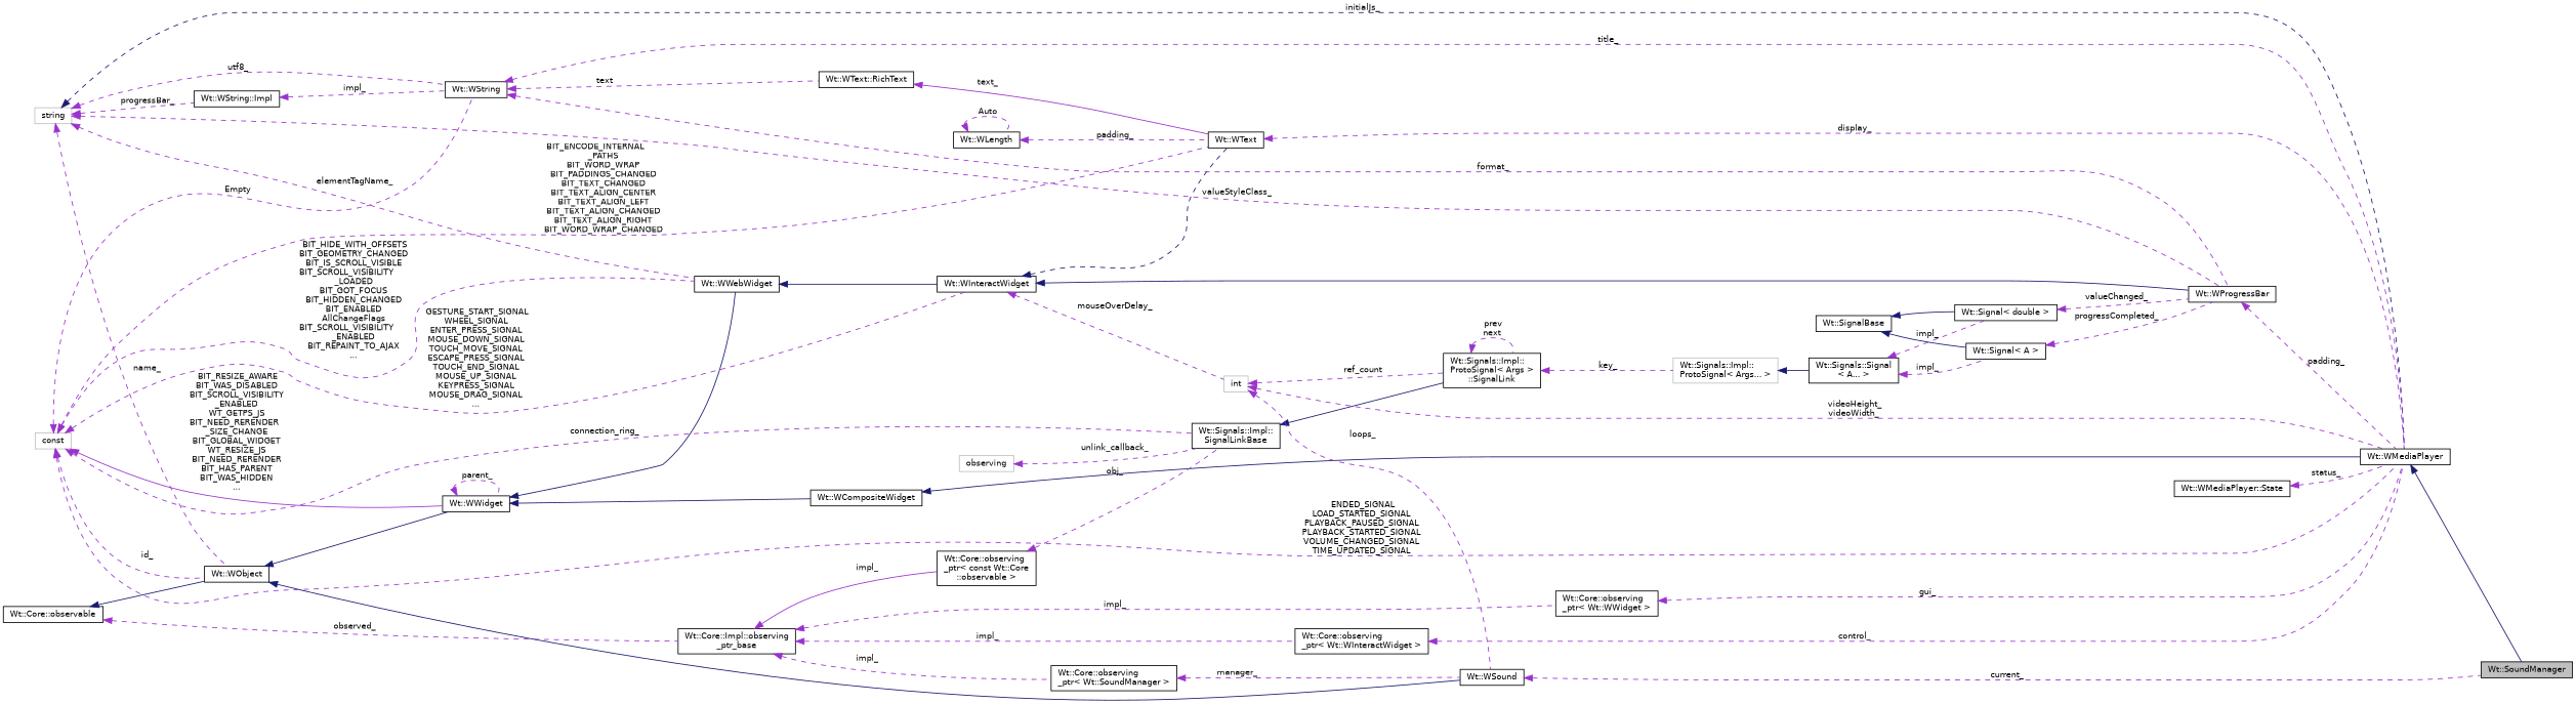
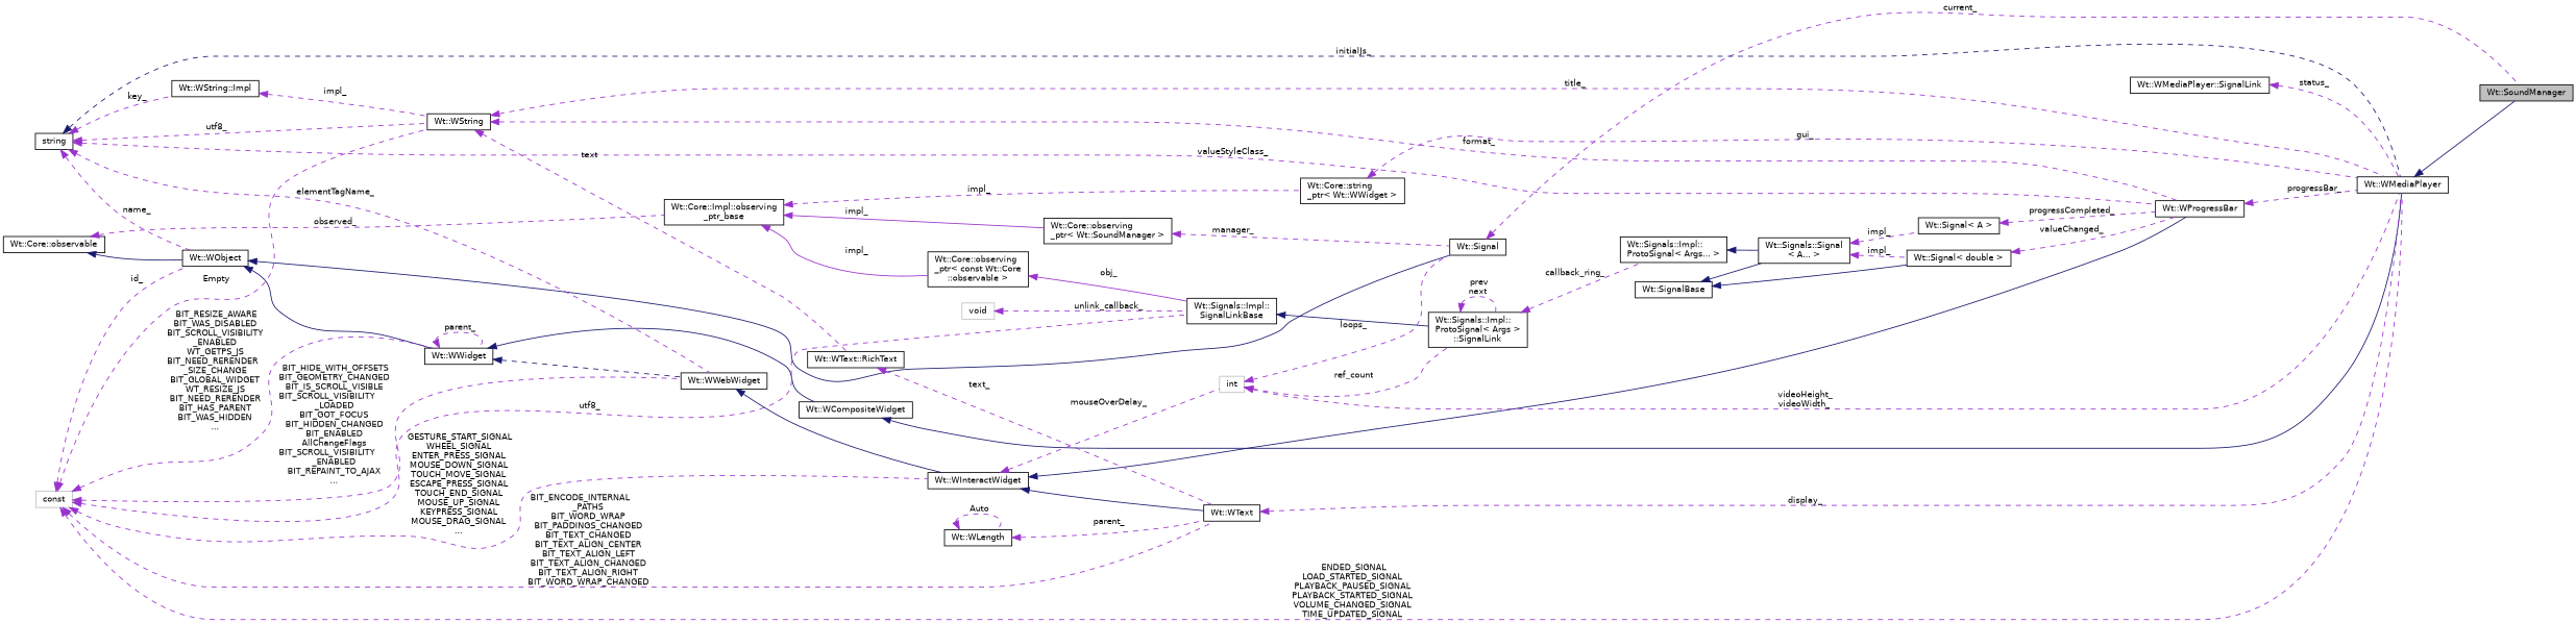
  digraph {
    rankdir=LR
    node [color=black fillcolor=white fontname=Helvetica fontsize=10 shape=record style=filled]
    edge [color=darkorchid3 dir=back fontname=Helvetica fontsize=10 labelfontname=Helvetica labelfontsize=10 style=dashed]
    n1 [fillcolor=grey75 fontcolor=black height=0.2 label="Wt::SoundManager" width=0.4]
    n2 [height=0.2 label="Wt::WMediaPlayer" width=0.4]
    n3 [height=0.2 label="Wt::WCompositeWidget" width=0.4]
    n4 [height=0.2 label="Wt::WWidget" width=0.4]
    n5 [height=0.2 label="Wt::WWebWidget" width=0.4]
    n6 [height=0.2 label="Wt::WInteractWidget" width=0.4]
    n7 [height=0.2 label="Wt::WObject" width=0.4]
-   n8 [height=0.2 label="Wt::WSound" width=0.4]
+   n8 [height=0.2 label="Wt::Signal" width=0.4]
    n9 [height=0.2 label="Wt::Core::observable" width=0.4]
    n10 [height=0.2 label="Wt::Core::Impl::observing\l_ptr_base" width=0.4]
-   n11 [height=0.2 label="Wt::Core::observing\l_ptr\< Wt::WInteractWidget \>" width=0.4]
-   n12 [height=0.2 label="Wt::Core::observing\l_ptr\< Wt::WWidget \>" width=0.4]
+   n12 [height=0.2 label="Wt::Core::string\l_ptr\< Wt::WWidget \>" width=0.4]
    n13 [height=0.2 label="Wt::Core::observing\l_ptr\< const Wt::Core\l::observable \>" width=0.4]
    n14 [height=0.2 label="Wt::Core::observing\l_ptr\< Wt::SoundManager \>" width=0.4]
-   n15 [color=grey75 height=0.2 label=string width=0.4]
+   n15 [height=0.2 label=string width=0.4]
    n16 [height=0.2 label="Wt::WString" width=0.4]
    n17 [height=0.2 label="Wt::WString::Impl" width=0.4]
    n18 [height=0.2 label="Wt::WProgressBar" width=0.4]
    n19 [height=0.2 label="Wt::WText::RichText" width=0.4]
    n20 [color=grey75 height=0.2 label=const width=0.4]
    n21 [height=0.2 label="Wt::WText" width=0.4]
    n22 [height=0.2 label="Wt::Signals::Impl::\lSignalLinkBase" width=0.4]
    n23 [color=grey75 height=0.2 label=int width=0.4]
    n24 [height=0.2 label="Wt::Signals::Impl::\lProtoSignal\< Args \>\l::SignalLink" width=0.4]
-   n25 [color=grey75 height=0.2 label="Wt::Signals::Impl::\lProtoSignal\< Args... \>" width=0.4]
+   n25 [height=0.2 label="Wt::Signals::Impl::\lProtoSignal\< Args... \>" width=0.4]
    n26 [height=0.2 label="Wt::WLength" width=0.4]
-   n27 [height=0.2 label="Wt::WMediaPlayer::State" width=0.4]
+   n27 [height=0.2 label="Wt::WMediaPlayer::SignalLink" width=0.4]
    n28 [height=0.2 label="Wt::Signal\< A \>" width=0.4]
    n29 [height=0.2 label="Wt::SignalBase" width=0.4]
    n30 [height=0.2 label="Wt::Signal\< double \>" width=0.4]
    n31 [height=0.2 label="Wt::Signals::Signal\l\< A... \>" width=0.4]
-   n32 [color=grey75 height=0.2 label=observing width=0.4]
+   n32 [color=grey75 height=0.2 label=void width=0.4]
    n2 -> n1 [color=midnightblue style=solid]
    n3 -> n2 [color=midnightblue style=solid]
    n4 -> n3 [color=midnightblue style=solid]
    n4 -> n4 [label=" parent_"]
-   n4 -> n5 [color=midnightblue style=solid]
+   n4 -> n5 [color=midnightblue]
    n5 -> n6 [color=midnightblue style=solid]
    n6 -> n18 [color=midnightblue style=solid]
-   n6 -> n21 [color=midnightblue]
+   n6 -> n21 [color=midnightblue style=solid]
    n6 -> n23 [label=" mouseOverDelay_"]
    n7 -> n4 [color=midnightblue style=solid]
    n7 -> n8 [color=midnightblue style=solid]
    n8 -> n1 [label=" current_"]
    n9 -> n7 [color=midnightblue style=solid]
    n9 -> n10 [label=" observed_"]
-   n10 -> n11 [label=" impl_"]
    n10 -> n12 [label=" impl_"]
    n10 -> n13 [label=" impl_" style=solid]
-   n10 -> n14 [label=" impl_"]
-   n11 -> n2 [label=" control_"]
+   n10 -> n14 [label=" impl_" style=solid]
    n12 -> n2 [label=" gui_"]
-   n13 -> n22 [label=" obj_"]
+   n13 -> n22 [label=" obj_" style=solid]
    n14 -> n8 [label=" manager_"]
    n15 -> n2 [color=midnightblue label=" initialJs_"]
    n15 -> n5 [label=" elementTagName_"]
    n15 -> n7 [label=" name_"]
    n15 -> n16 [label=" utf8_"]
-   n15 -> n17 [label=" progressBar_"]
+   n15 -> n17 [label=" key_"]
    n15 -> n18 [label=" valueStyleClass_"]
    n16 -> n2 [label=" title_"]
    n16 -> n18 [label=" format_"]
    n16 -> n19 [label=" text"]
    n17 -> n16 [label=" impl_"]
-   n18 -> n2 [label=" padding_"]
-   n19 -> n21 [label=" text_" style=solid]
+   n18 -> n2 [label=" progressBar_"]
+   n19 -> n21 [label=" text_"]
    n20 -> n2 [label=" ENDED_SIGNAL\nLOAD_STARTED_SIGNAL\nPLAYBACK_PAUSED_SIGNAL\nPLAYBACK_STARTED_SIGNAL\nVOLUME_CHANGED_SIGNAL\nTIME_UPDATED_SIGNAL"]
-   n20 -> n4 [label=" BIT_RESIZE_AWARE\nBIT_WAS_DISABLED\nBIT_SCROLL_VISIBILITY\l_ENABLED\nWT_GETPS_JS\nBIT_NEED_RERENDER\l_SIZE_CHANGE\nBIT_GLOBAL_WIDGET\nWT_RESIZE_JS\nBIT_NEED_RERENDER\nBIT_HAS_PARENT\nBIT_WAS_HIDDEN\n..." style=solid]
+   n20 -> n4 [label=" BIT_RESIZE_AWARE\nBIT_WAS_DISABLED\nBIT_SCROLL_VISIBILITY\l_ENABLED\nWT_GETPS_JS\nBIT_NEED_RERENDER\l_SIZE_CHANGE\nBIT_GLOBAL_WIDGET\nWT_RESIZE_JS\nBIT_NEED_RERENDER\nBIT_HAS_PARENT\nBIT_WAS_HIDDEN\n..."]
    n20 -> n5 [label=" BIT_HIDE_WITH_OFFSETS\nBIT_GEOMETRY_CHANGED\nBIT_IS_SCROLL_VISIBLE\nBIT_SCROLL_VISIBILITY\l_LOADED\nBIT_GOT_FOCUS\nBIT_HIDDEN_CHANGED\nBIT_ENABLED\nAllChangeFlags\nBIT_SCROLL_VISIBILITY\l_ENABLED\nBIT_REPAINT_TO_AJAX\n..."]
    n20 -> n6 [label=" GESTURE_START_SIGNAL\nWHEEL_SIGNAL\nENTER_PRESS_SIGNAL\nMOUSE_DOWN_SIGNAL\nTOUCH_MOVE_SIGNAL\nESCAPE_PRESS_SIGNAL\nTOUCH_END_SIGNAL\nMOUSE_UP_SIGNAL\nKEYPRESS_SIGNAL\nMOUSE_DRAG_SIGNAL\n..."]
    n20 -> n7 [label=" id_"]
    n20 -> n16 [label=" Empty"]
    n20 -> n21 [label=" BIT_ENCODE_INTERNAL\l_PATHS\nBIT_WORD_WRAP\nBIT_PADDINGS_CHANGED\nBIT_TEXT_CHANGED\nBIT_TEXT_ALIGN_CENTER\nBIT_TEXT_ALIGN_LEFT\nBIT_TEXT_ALIGN_CHANGED\nBIT_TEXT_ALIGN_RIGHT\nBIT_WORD_WRAP_CHANGED"]
-   n20 -> n22 [label=" connection_ring_"]
+   n20 -> n22 [label=" utf8_"]
    n21 -> n2 [label=" display_"]
    n22 -> n24 [color=midnightblue style=solid]
    n23 -> n2 [label=" videoHeight_\nvideoWidth_"]
    n23 -> n8 [label=" loops_"]
    n23 -> n24 [label=" ref_count"]
    n24 -> n24 [label=" prev\nnext"]
-   n24 -> n25 [label=" key_"]
+   n24 -> n25 [label=" callback_ring_"]
    n25 -> n31 [color=midnightblue style=solid]
-   n26 -> n21 [label=" padding_"]
+   n26 -> n21 [label=" parent_"]
    n26 -> n26 [label=" Auto"]
    n27 -> n2 [label=" status_"]
    n28 -> n18 [label=" progressCompleted_"]
-   n29 -> n28 [color=midnightblue style=solid]
+   n29 -> n31 [color=midnightblue style=solid]
    n29 -> n30 [color=midnightblue style=solid]
    n30 -> n18 [label=" valueChanged_"]
    n31 -> n28 [label=" impl_"]
    n31 -> n30 [label=" impl_"]
    n32 -> n22 [label=" unlink_callback_"]
  }
